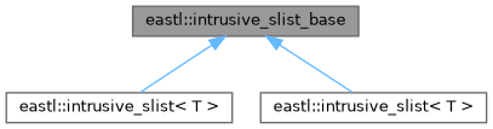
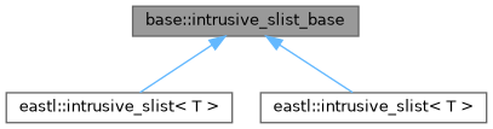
  digraph {
    node [color=gray40 fillcolor=white fontname=Helvetica fontsize=10 shape=box style=filled]
    edge [color=steelblue1 dir=back fontname=Helvetica fontsize=10 labelfontname=Helvetica labelfontsize=10 style=solid]
-   n1 [fillcolor=grey60 fontcolor=black height=0.2 label="eastl::intrusive_slist_base" width=0.4]
+   n1 [fillcolor=grey60 fontcolor=black height=0.2 label="base::intrusive_slist_base" width=0.4]
    n2 [height=0.2 label="eastl::intrusive_slist\< T \>" width=0.4]
    n3 [height=0.2 label="eastl::intrusive_slist\< T \>" width=0.4]
    n1 -> n2
    n1 -> n3
  }
